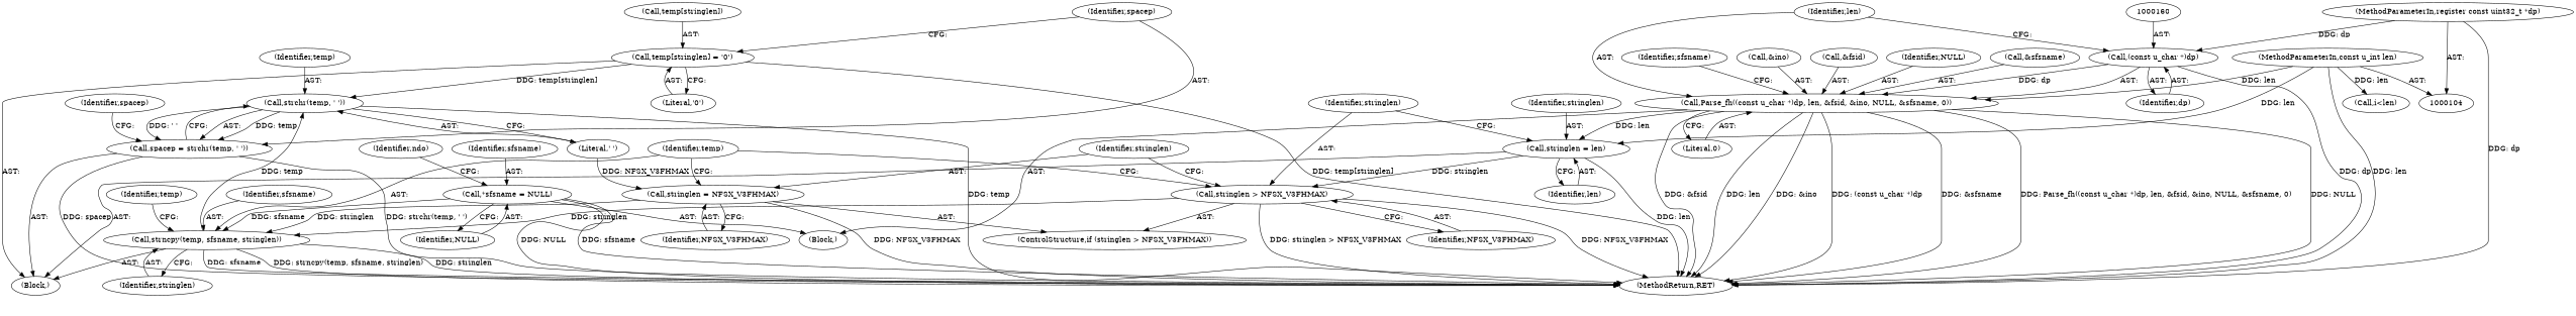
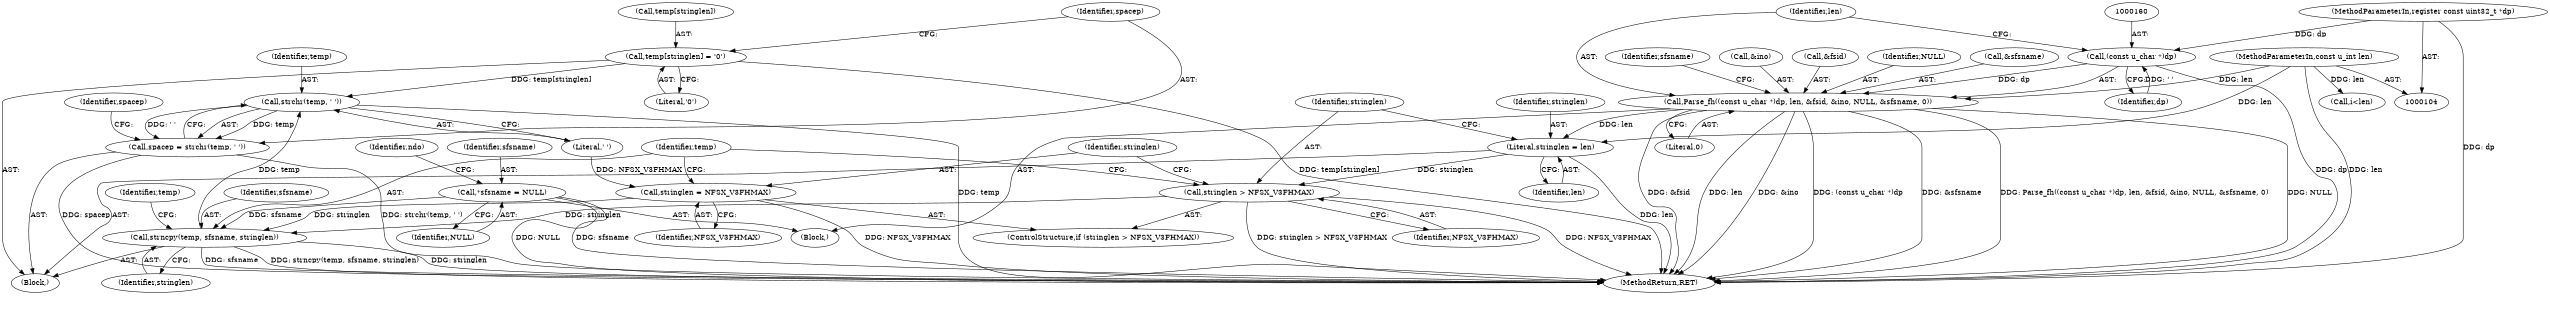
  digraph {
    n1 [label="(Call,strchr(temp, ' '))"]
    n2 [label="(Call,spacep = strchr(temp, ' '))"]
    n3 [label="(MethodReturn,RET)"]
    n4 [label="(Literal,' ')"]
    n5 [label="(Block,)"]
    n6 [label="(Call,stringlen = NFSX_V3FHMAX)"]
    n7 [label="(Call,strncpy(temp, sfsname, stringlen))"]
    n8 [label="(Identifier,stringlen)"]
    n9 [label="(Call,*sfsname = NULL)"]
    n10 [label="(Identifier,NULL)"]
    n11 [label="(Block,)"]
    n12 [label="(Identifier,NFSX_V3FHMAX)"]
    n13 [label="(ControlStructure,if (stringlen > NFSX_V3FHMAX))"]
    n14 [label="(Call,stringlen > NFSX_V3FHMAX)"]
    n15 [label="(Identifier,NFSX_V3FHMAX)"]
-   n16 [label="(Call,stringlen = len)"]
+   n16 [label="(Literal,stringlen = len)"]
    n17 [label="(Identifier,len)"]
    n18 [label="(Call,Parse_fh((const u_char *)dp, len, &fsid, &ino, NULL, &sfsname, 0))"]
    n19 [label="(Literal,0)"]
    n20 [label="(Call,(const u_char *)dp)"]
    n21 [label="(Identifier,dp)"]
    n22 [label="(MethodParameterIn,register const uint32_t *dp)"]
    1000104
    n24 [label="(MethodParameterIn,const u_int len)"]
    n25 [label="(Call,i<len)"]
    n26 [label="(Call,temp[stringlen] = '\0')"]
    n27 [label="(Literal,'\0')"]
    n28 [label="(Identifier,sfsname)"]
    n29 [label="(Identifier,temp)"]
    n30 [label="(Identifier,temp)"]
    n31 [label="(Identifier,stringlen)"]
    n32 [label="(Identifier,sfsname)"]
    n33 [label="(Identifier,stringlen)"]
    n34 [label="(Identifier,spacep)"]
    n35 [label="(Identifier,len)"]
    n36 [label="(Identifier,ndo)"]
    n37 [label="(Identifier,sfsname)"]
    n38 [label="(Call,&ino)"]
    n39 [label="(Call,&fsid)"]
    n40 [label="(Identifier,temp)"]
    n41 [label="(Identifier,NULL)"]
    n42 [label="(Identifier,spacep)"]
    n43 [label="(Call,temp[stringlen])"]
    n44 [label="(Identifier,stringlen)"]
    n45 [label="(Call,&sfsname)"]
    1000160
    n1 -> n2 [label="AST: "]
    n1 -> n2 [label="DDG: temp"]
    n1 -> n2 [label="DDG: ' '"]
    n1 -> n3 [label="DDG: temp"]
    n1 -> n4 [label="CFG: "]
    n2 -> n1 [label="CFG: "]
    n2 -> n3 [label="DDG: strchr(temp, ' ')"]
    n2 -> n3 [label="DDG: spacep"]
    n2 -> n5 [label="AST: "]
    n4 -> n1 [label="AST: "]
    n4 -> n6 [label="DDG: NFSX_V3FHMAX"]
    n6 -> n3 [label="DDG: NFSX_V3FHMAX"]
    n6 -> n7 [label="DDG: stringlen"]
    n6 -> n12 [label="CFG: "]
    n6 -> n13 [label="AST: "]
    n7 -> n1 [label="DDG: temp"]
    n7 -> n3 [label="DDG: sfsname"]
    n7 -> n3 [label="DDG: strncpy(temp, sfsname, stringlen)"]
    n7 -> n3 [label="DDG: stringlen"]
    n7 -> n5 [label="AST: "]
    n7 -> n8 [label="CFG: "]
    n8 -> n7 [label="AST: "]
    n9 -> n3 [label="DDG: NULL"]
    n9 -> n3 [label="DDG: sfsname"]
    n9 -> n7 [label="DDG: sfsname"]
    n9 -> n10 [label="CFG: "]
    n9 -> n11 [label="AST: "]
    n10 -> n9 [label="AST: "]
    n12 -> n6 [label="AST: "]
    n14 -> n3 [label="DDG: NFSX_V3FHMAX"]
    n14 -> n3 [label="DDG: stringlen > NFSX_V3FHMAX"]
    n14 -> n7 [label="DDG: stringlen"]
    n14 -> n13 [label="AST: "]
    n14 -> n15 [label="CFG: "]
    n15 -> n14 [label="AST: "]
    n16 -> n3 [label="DDG: len"]
    n16 -> n5 [label="AST: "]
    n16 -> n14 [label="DDG: stringlen"]
    n16 -> n17 [label="CFG: "]
    n17 -> n16 [label="AST: "]
    n18 -> n3 [label="DDG: (const u_char *)dp"]
    n18 -> n3 [label="DDG: &sfsname"]
    n18 -> n3 [label="DDG: Parse_fh((const u_char *)dp, len, &fsid, &ino, NULL, &sfsname, 0)"]
    n18 -> n3 [label="DDG: NULL"]
    n18 -> n3 [label="DDG: &fsid"]
    n18 -> n3 [label="DDG: len"]
    n18 -> n3 [label="DDG: &ino"]
    n18 -> n11 [label="AST: "]
    n18 -> n16 [label="DDG: len"]
    n18 -> n19 [label="CFG: "]
    n19 -> n18 [label="AST: "]
    n20 -> n3 [label="DDG: dp"]
    n20 -> n18 [label="AST: "]
    n20 -> n18 [label="DDG: dp"]
-   n20 -> n21 [label="AST: "]
-   n21 -> n20 [label="AST: "]
+   n20 -> n21 [label="CFG: "]
+   n21 -> n20 [label="DDG: ' '"]
    n22 -> n3 [label="DDG: dp"]
    n22 -> n20 [label="DDG: dp"]
    n22 -> 1000104 [label="AST: "]
    n24 -> n3 [label="DDG: len"]
    n24 -> n16 [label="DDG: len"]
    n24 -> n18 [label="DDG: len"]
    n24 -> 1000104 [label="AST: "]
    n24 -> n25 [label="DDG: len"]
    n26 -> n1 [label="DDG: temp[stringlen]"]
    n26 -> n3 [label="DDG: temp[stringlen]"]
    n26 -> n5 [label="AST: "]
    n26 -> n27 [label="CFG: "]
    n27 -> n26 [label="AST: "]
    n28 -> n7 [label="AST: "]
    n29 -> n7 [label="CFG: "]
    n30 -> n6 [label="CFG: "]
    n30 -> n7 [label="AST: "]
    n30 -> n14 [label="CFG: "]
    n31 -> n6 [label="AST: "]
    n31 -> n14 [label="CFG: "]
    n32 -> n9 [label="AST: "]
    n33 -> n14 [label="AST: "]
    n33 -> n16 [label="CFG: "]
    n34 -> n2 [label="AST: "]
    n34 -> n26 [label="CFG: "]
    n35 -> n18 [label="AST: "]
    n35 -> n20 [label="CFG: "]
    n36 -> n9 [label="CFG: "]
    n37 -> n18 [label="CFG: "]
    n38 -> n18 [label="AST: "]
    n39 -> n18 [label="AST: "]
    n40 -> n1 [label="AST: "]
    n41 -> n18 [label="AST: "]
    n42 -> n2 [label="CFG: "]
    n43 -> n26 [label="AST: "]
    n44 -> n16 [label="AST: "]
    n45 -> n18 [label="AST: "]
    1000160 -> n20 [label="AST: "]
  }
